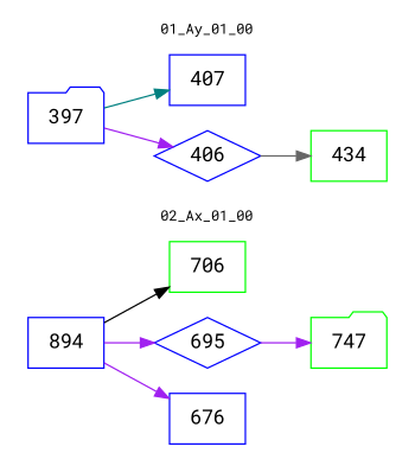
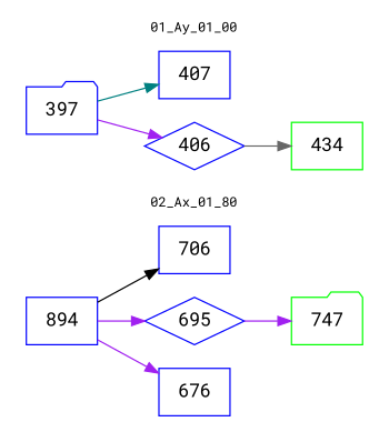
  digraph {
    fontname="Roboto Mono"
    rankdir=LR
    node [color=blue fontname="Roboto Mono" shape=box]
    edge [color=purple fontname="Roboto Mono"]
    n1 [label=894]
    n2 [label=676]
    n3 [label=695 shape=diamond]
-   n4 [color=green label=706]
+   n4 [label=706]
    n5 [color=green label=747 shape=folder]
    n6 [label=397 shape=folder]
    n7 [label=406 shape=diamond]
    n8 [label=407]
    n9 [color=green label=434]
    subgraph cluster_1 {
      color=white
      fontsize=10
-     label="02_Ax_01_00"
+     label="02_Ax_01_80"
      n1
      n2
      n3
      n4
      n5
    }
    subgraph cluster_2 {
      color=white
      fontsize=10
      label="01_Ay_01_00"
      n6
      n7
      n8
      n9
    }
    n1 -> n2
    n1 -> n3
    n1 -> n4 [color=black]
    n3 -> n5
    n6 -> n7
    n6 -> n8 [color=teal]
    n7 -> n9 [color=gray40]
  }
